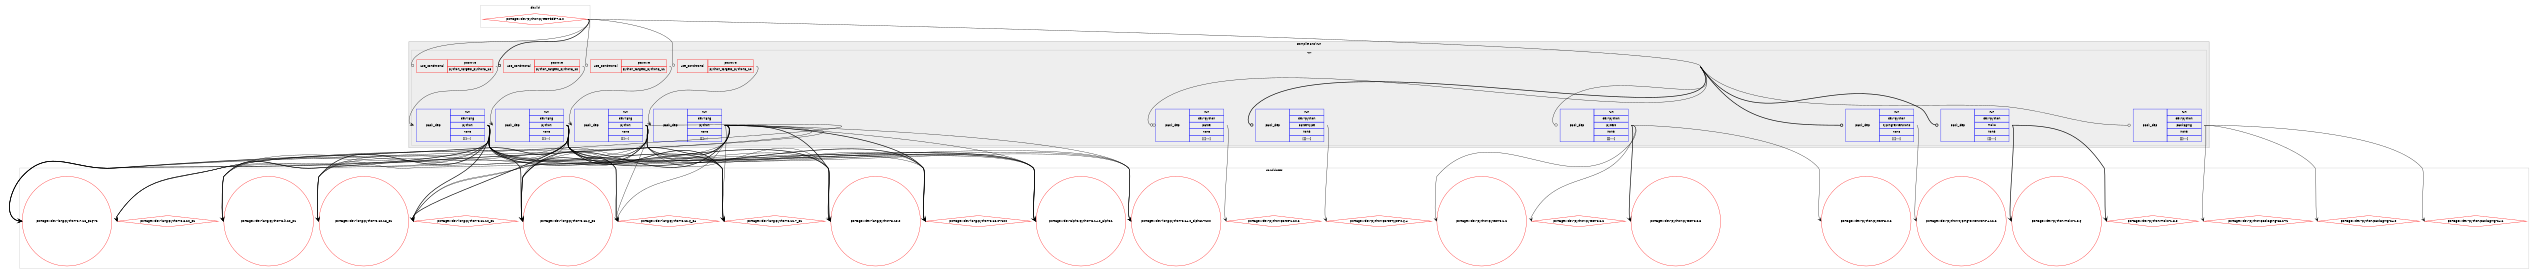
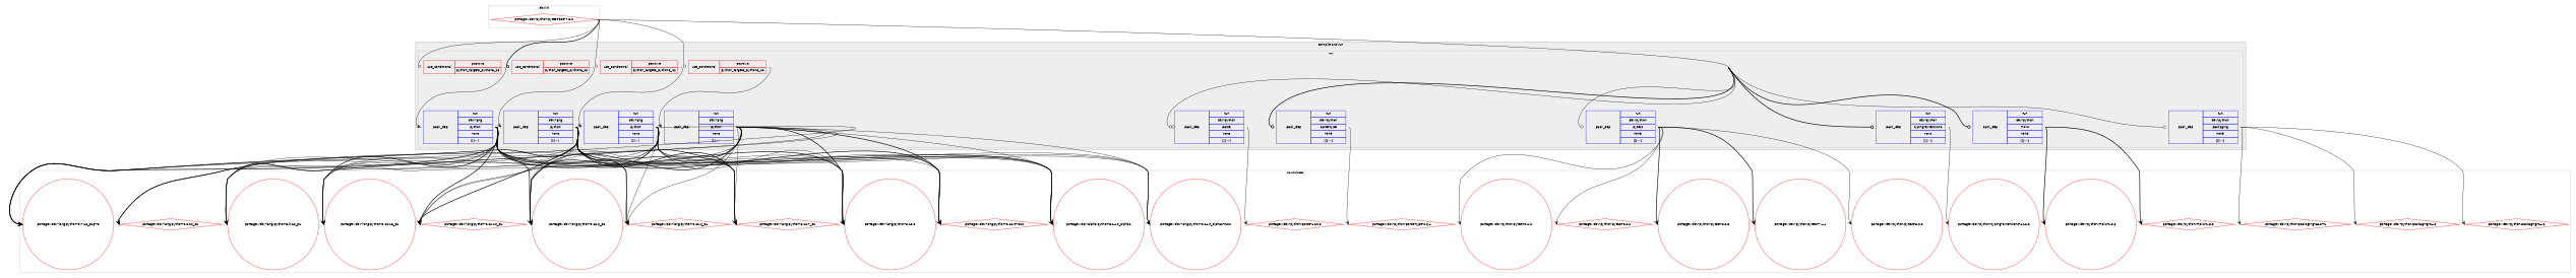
  digraph {
    compound=true
    concentrate=true
    fontname=Helvetica
    fontsize=10
    newrank=true
    rankdir=TB
    ranksep=1.5
    node [color=red fontname=Helvetica fontsize=10 shape=none]
    edge [arrowhead=vee headport=w style=solid tailport=e weight=100]
    n1 [label="portage://dev-python/pytest-bdd-7.3.0" shape=diamond width=4]
    n2 [color=blue label=<<TABLE BORDER="0" CELLBORDER="1" CELLSPACING="0" CELLPADDING="4" WIDTH="220"><TR><TD ROWSPAN="6" CELLPADDING="30">pack_dep</TD></TR><TR><TD WIDTH="110">run</TD></TR><TR><TD>dev-lang</TD></TR><TR><TD>python</TD></TR><TR><TD>none</TD></TR><TR><TD>[[],,,,]</TD></TR></TABLE>>]
    n3 [label=<<TABLE BORDER="0" CELLBORDER="1" CELLSPACING="0" CELLPADDING="4"><TR><TD ROWSPAN="3" CELLPADDING="10">use_conditional</TD></TR><TR><TD>positive</TD></TR><TR><TD>python_targets_python3_10</TD></TR></TABLE>>]
    n4 [color=blue label=<<TABLE BORDER="0" CELLBORDER="1" CELLSPACING="0" CELLPADDING="4" WIDTH="220"><TR><TD ROWSPAN="6" CELLPADDING="30">pack_dep</TD></TR><TR><TD WIDTH="110">run</TD></TR><TR><TD>dev-lang</TD></TR><TR><TD>python</TD></TR><TR><TD>none</TD></TR><TR><TD>[[],,,,]</TD></TR></TABLE>>]
    n5 [label=<<TABLE BORDER="0" CELLBORDER="1" CELLSPACING="0" CELLPADDING="4"><TR><TD ROWSPAN="3" CELLPADDING="10">use_conditional</TD></TR><TR><TD>positive</TD></TR><TR><TD>python_targets_python3_11</TD></TR></TABLE>>]
    n6 [color=blue label=<<TABLE BORDER="0" CELLBORDER="1" CELLSPACING="0" CELLPADDING="4" WIDTH="220"><TR><TD ROWSPAN="6" CELLPADDING="30">pack_dep</TD></TR><TR><TD WIDTH="110">run</TD></TR><TR><TD>dev-lang</TD></TR><TR><TD>python</TD></TR><TR><TD>none</TD></TR><TR><TD>[[],,,,]</TD></TR></TABLE>>]
    n7 [label=<<TABLE BORDER="0" CELLBORDER="1" CELLSPACING="0" CELLPADDING="4"><TR><TD ROWSPAN="3" CELLPADDING="10">use_conditional</TD></TR><TR><TD>positive</TD></TR><TR><TD>python_targets_python3_12</TD></TR></TABLE>>]
    n8 [color=blue label=<<TABLE BORDER="0" CELLBORDER="1" CELLSPACING="0" CELLPADDING="4" WIDTH="220"><TR><TD ROWSPAN="6" CELLPADDING="30">pack_dep</TD></TR><TR><TD WIDTH="110">run</TD></TR><TR><TD>dev-lang</TD></TR><TR><TD>python</TD></TR><TR><TD>none</TD></TR><TR><TD>[[],,,,]</TD></TR></TABLE>>]
    n9 [label=<<TABLE BORDER="0" CELLBORDER="1" CELLSPACING="0" CELLPADDING="4"><TR><TD ROWSPAN="3" CELLPADDING="10">use_conditional</TD></TR><TR><TD>positive</TD></TR><TR><TD>python_targets_python3_13</TD></TR></TABLE>>]
    n10 [color=blue label=<<TABLE BORDER="0" CELLBORDER="1" CELLSPACING="0" CELLPADDING="4" WIDTH="220"><TR><TD ROWSPAN="6" CELLPADDING="30">pack_dep</TD></TR><TR><TD WIDTH="110">run</TD></TR><TR><TD>dev-python</TD></TR><TR><TD>mako</TD></TR><TR><TD>none</TD></TR><TR><TD>[[],,,,]</TD></TR></TABLE>>]
    n11 [color=blue label=<<TABLE BORDER="0" CELLBORDER="1" CELLSPACING="0" CELLPADDING="4" WIDTH="220"><TR><TD ROWSPAN="6" CELLPADDING="30">pack_dep</TD></TR><TR><TD WIDTH="110">run</TD></TR><TR><TD>dev-python</TD></TR><TR><TD>packaging</TD></TR><TR><TD>none</TD></TR><TR><TD>[[],,,,]</TD></TR></TABLE>>]
    n12 [color=blue label=<<TABLE BORDER="0" CELLBORDER="1" CELLSPACING="0" CELLPADDING="4" WIDTH="220"><TR><TD ROWSPAN="6" CELLPADDING="30">pack_dep</TD></TR><TR><TD WIDTH="110">run</TD></TR><TR><TD>dev-python</TD></TR><TR><TD>parse</TD></TR><TR><TD>none</TD></TR><TR><TD>[[],,,,]</TD></TR></TABLE>>]
    n13 [color=blue label=<<TABLE BORDER="0" CELLBORDER="1" CELLSPACING="0" CELLPADDING="4" WIDTH="220"><TR><TD ROWSPAN="6" CELLPADDING="30">pack_dep</TD></TR><TR><TD WIDTH="110">run</TD></TR><TR><TD>dev-python</TD></TR><TR><TD>parse-type</TD></TR><TR><TD>none</TD></TR><TR><TD>[[],,,,]</TD></TR></TABLE>>]
    n14 [color=blue label=<<TABLE BORDER="0" CELLBORDER="1" CELLSPACING="0" CELLPADDING="4" WIDTH="220"><TR><TD ROWSPAN="6" CELLPADDING="30">pack_dep</TD></TR><TR><TD WIDTH="110">run</TD></TR><TR><TD>dev-python</TD></TR><TR><TD>pytest</TD></TR><TR><TD>none</TD></TR><TR><TD>[[],,,,]</TD></TR></TABLE>>]
    n15 [color=blue label=<<TABLE BORDER="0" CELLBORDER="1" CELLSPACING="0" CELLPADDING="4" WIDTH="220"><TR><TD ROWSPAN="6" CELLPADDING="30">pack_dep</TD></TR><TR><TD WIDTH="110">run</TD></TR><TR><TD>dev-python</TD></TR><TR><TD>typing-extensions</TD></TR><TR><TD>none</TD></TR><TR><TD>[[],,,,]</TD></TR></TABLE>>]
    n16 [label="portage://dev-lang/python-3.14.0_alpha1-r100" shape=circle width=4]
    n17 [label="portage://dev-alpha/python-3.14.0_alpha1" shape=circle width=4]
    n18 [label="portage://dev-lang/python-3.13.0-r100" shape=diamond width=4]
    n19 [label="portage://dev-lang/python-3.13.0" shape=circle width=4]
    n20 [label="portage://dev-lang/python-3.12.7_p1" shape=diamond width=4]
    n21 [label="portage://dev-lang/python-3.12.6_p4" shape=diamond width=4]
    n22 [label="portage://dev-lang/python-3.12.6_p2" shape=circle width=4]
    n23 [label="portage://dev-lang/python-3.11.10_p1" shape=diamond width=4]
    n24 [label="portage://dev-lang/python-3.10.15_p1" shape=circle width=4]
    n25 [label="portage://dev-lang/python-3.9.20_p1" shape=circle width=4]
    n26 [label="portage://dev-lang/python-3.8.20_p1" shape=diamond width=4]
    n27 [label="portage://dev-lang/python-2.7.18_p16-r2" shape=circle width=4]
    n28 [label="portage://dev-python/packaging-24.1" shape=diamond width=4]
    n29 [label="portage://dev-python/packaging-24.0" shape=diamond width=4]
    n30 [label="portage://dev-python/packaging-23.2-r1" shape=diamond width=4]
    n31 [label="portage://dev-python/mako-1.3.6" shape=circle width=4]
    n32 [label="portage://dev-python/mako-1.3.5" shape=diamond width=4]
    n33 [label="portage://dev-python/parse-1.20.2" shape=diamond width=4]
    n34 [label="portage://dev-python/parse-type-0.6.4" shape=diamond width=4]
    n35 [label="portage://dev-python/pytest-8.3.3" shape=circle width=4]
    n36 [label="portage://dev-python/pytest-8.2.2" shape=diamond width=4]
    n37 [label="portage://dev-python/pytest-8.1.2" shape=circle width=4]
    n38 [label="portage://dev-python/pytest-8.0.2" shape=circle width=4]
+   n39 [label="portage://dev-python/pytest-7.4.4" shape=circle width=4]
    n40 [label="portage://dev-python/typing-extensions-4.12.2" shape=circle width=4]
    subgraph cluster_1 {
      color=gray
      label=<<i>ebuild</i>>
      n1
    }
    subgraph cluster_2 {
      color=gray
      label=<<i>dependencies</i>>
      subgraph cluster_3 {
        color=gray
        fillcolor="#eeeeee"
        label=<<i>compile</i>>
        style=filled
      }
      subgraph cluster_4 {
        color=gray
        fillcolor="#eeeeee"
        label=<<i>compile and run</i>>
        style=filled
      }
      subgraph cluster_5 {
        color=gray
        fillcolor="#eeeeee"
        label=<<i>run</i>>
        style=filled
        subgraph sub_6 {
          color=gray
          fillcolor="#eeeeee"
          label=<<i>run</i>>
          style=filled
          n3
          subgraph sub_7 {
            color=gray
            fillcolor="#eeeeee"
            label=<<i>run</i>>
            style=filled
            n2
          }
        }
        subgraph sub_8 {
          color=gray
          fillcolor="#eeeeee"
          label=<<i>run</i>>
          style=filled
          n5
          subgraph sub_9 {
            color=gray
            fillcolor="#eeeeee"
            label=<<i>run</i>>
            style=filled
            n4
          }
        }
        subgraph sub_10 {
          color=gray
          fillcolor="#eeeeee"
          label=<<i>run</i>>
          style=filled
          n7
          subgraph sub_11 {
            color=gray
            fillcolor="#eeeeee"
            label=<<i>run</i>>
            style=filled
            n6
          }
        }
        subgraph sub_12 {
          color=gray
          fillcolor="#eeeeee"
          label=<<i>run</i>>
          style=filled
          n9
          subgraph sub_13 {
            color=gray
            fillcolor="#eeeeee"
            label=<<i>run</i>>
            style=filled
            n8
          }
        }
        subgraph sub_14 {
          color=gray
          fillcolor="#eeeeee"
          label=<<i>run</i>>
          style=filled
          n10
        }
        subgraph sub_15 {
          color=gray
          fillcolor="#eeeeee"
          label=<<i>run</i>>
          style=filled
          n11
        }
        subgraph sub_16 {
          color=gray
          fillcolor="#eeeeee"
          label=<<i>run</i>>
          style=filled
          n12
        }
        subgraph sub_17 {
          color=gray
          fillcolor="#eeeeee"
          label=<<i>run</i>>
          style=filled
          n13
        }
        subgraph sub_18 {
          color=gray
          fillcolor="#eeeeee"
          label=<<i>run</i>>
          style=filled
          n14
        }
        subgraph sub_19 {
          color=gray
          fillcolor="#eeeeee"
          label=<<i>run</i>>
          style=filled
          n15
        }
      }
    }
    subgraph cluster_20 {
      color=gray
      label=<<i>candidates</i>>
      rank=same
      subgraph sub_21 {
        color=black
        label=<<i>candidates</i>>
        nodesep=1
        rank=same
        n16
        n17
        n18
        n19
        n20
        n21
        n22
        n23
        n24
        n25
        n26
        n27
      }
      subgraph sub_22 {
        color=black
        label=<<i>candidates</i>>
        nodesep=1
        rank=same
        n16
        n17
        n18
        n19
        n20
        n21
        n22
        n23
        n24
        n25
        n26
        n27
      }
      subgraph sub_23 {
        color=black
        label=<<i>candidates</i>>
        nodesep=1
        rank=same
        n16
        n17
        n18
        n19
        n20
        n21
        n22
        n23
        n24
        n25
        n26
        n27
      }
      subgraph sub_24 {
        color=black
        label=<<i>candidates</i>>
        nodesep=1
        rank=same
        n28
        n29
        n30
      }
      subgraph sub_25 {
        color=black
        label=<<i>candidates</i>>
        nodesep=1
        rank=same
        n16
        n17
        n18
        n19
        n20
        n21
        n22
        n23
        n24
        n25
        n26
        n27
      }
      subgraph sub_26 {
        color=black
        label=<<i>candidates</i>>
        nodesep=1
        rank=same
        n31
        n32
      }
      subgraph sub_27 {
        color=black
        label=<<i>candidates</i>>
        nodesep=1
        rank=same
        n33
      }
      subgraph sub_28 {
        color=black
        label=<<i>candidates</i>>
        nodesep=1
        rank=same
        n34
      }
      subgraph sub_29 {
        color=black
        label=<<i>candidates</i>>
        nodesep=1
        rank=same
        n35
        n36
        n37
        n38
+       n39
      }
      subgraph sub_30 {
        color=black
        label=<<i>candidates</i>>
        nodesep=1
        rank=same
        n40
      }
    }
    n1 -> n3 [arrowhead=odot weight=20]
    n1 -> n5 [arrowhead=odot weight=20]
    n1 -> n7 [arrowhead=odot style=bold weight=20]
    n1 -> n9 [arrowhead=odot weight=20]
    n1 -> n10 [arrowhead=odot style=bold weight=20]
    n1 -> n11 [arrowhead=odot weight=20]
    n1 -> n12 [arrowhead=odot weight=20]
    n1 -> n13 [arrowhead=odot style=bold weight=20]
    n1 -> n14 [arrowhead=odot weight=20]
    n1 -> n15 [arrowhead=odot style=bold weight=20]
    n2 -> n16
    n2 -> n17
    n2 -> n18 [style=bold]
    n2 -> n19 [style=bold]
    n2 -> n20
    n2 -> n21
    n2 -> n22 [style=bold]
    n2 -> n23
    n2 -> n24
    n2 -> n25 [style=bold]
    n2 -> n26
    n2 -> n27
    n3 -> n2 [weight=20]
    n4 -> n16
    n4 -> n17
    n4 -> n18
    n4 -> n19
    n4 -> n20
    n4 -> n21
    n4 -> n22 [style=bold]
    n4 -> n23
    n4 -> n24
    n4 -> n25
    n4 -> n26
    n4 -> n27
    n5 -> n4 [weight=20]
    n6 -> n16
    n6 -> n17 [style=bold]
    n6 -> n18 [style=bold]
    n6 -> n19
    n6 -> n20 [style=bold]
    n6 -> n21 [style=bold]
    n6 -> n22
    n6 -> n23 [style=bold]
    n6 -> n24
    n6 -> n25
    n6 -> n26
    n6 -> n27 [style=bold]
    n7 -> n6 [weight=20]
    n8 -> n16
    n8 -> n17 [style=bold]
    n8 -> n18
    n8 -> n19 [style=bold]
    n8 -> n20 [style=bold]
    n8 -> n21
    n8 -> n22 [style=bold]
    n8 -> n23 [style=bold]
    n8 -> n24 [style=bold]
    n8 -> n25
    n8 -> n26
    n8 -> n27 [style=bold]
    n9 -> n8 [weight=20]
    n10 -> n31 [style=bold]
    n10 -> n32 [style=bold]
    n11 -> n28
    n11 -> n29
    n11 -> n30
    n12 -> n33
    n13 -> n34
    n14 -> n35 [style=bold]
    n14 -> n36
    n14 -> n37
    n14 -> n38
+   n14 -> n39 [style=bold]
    n15 -> n40
  }
